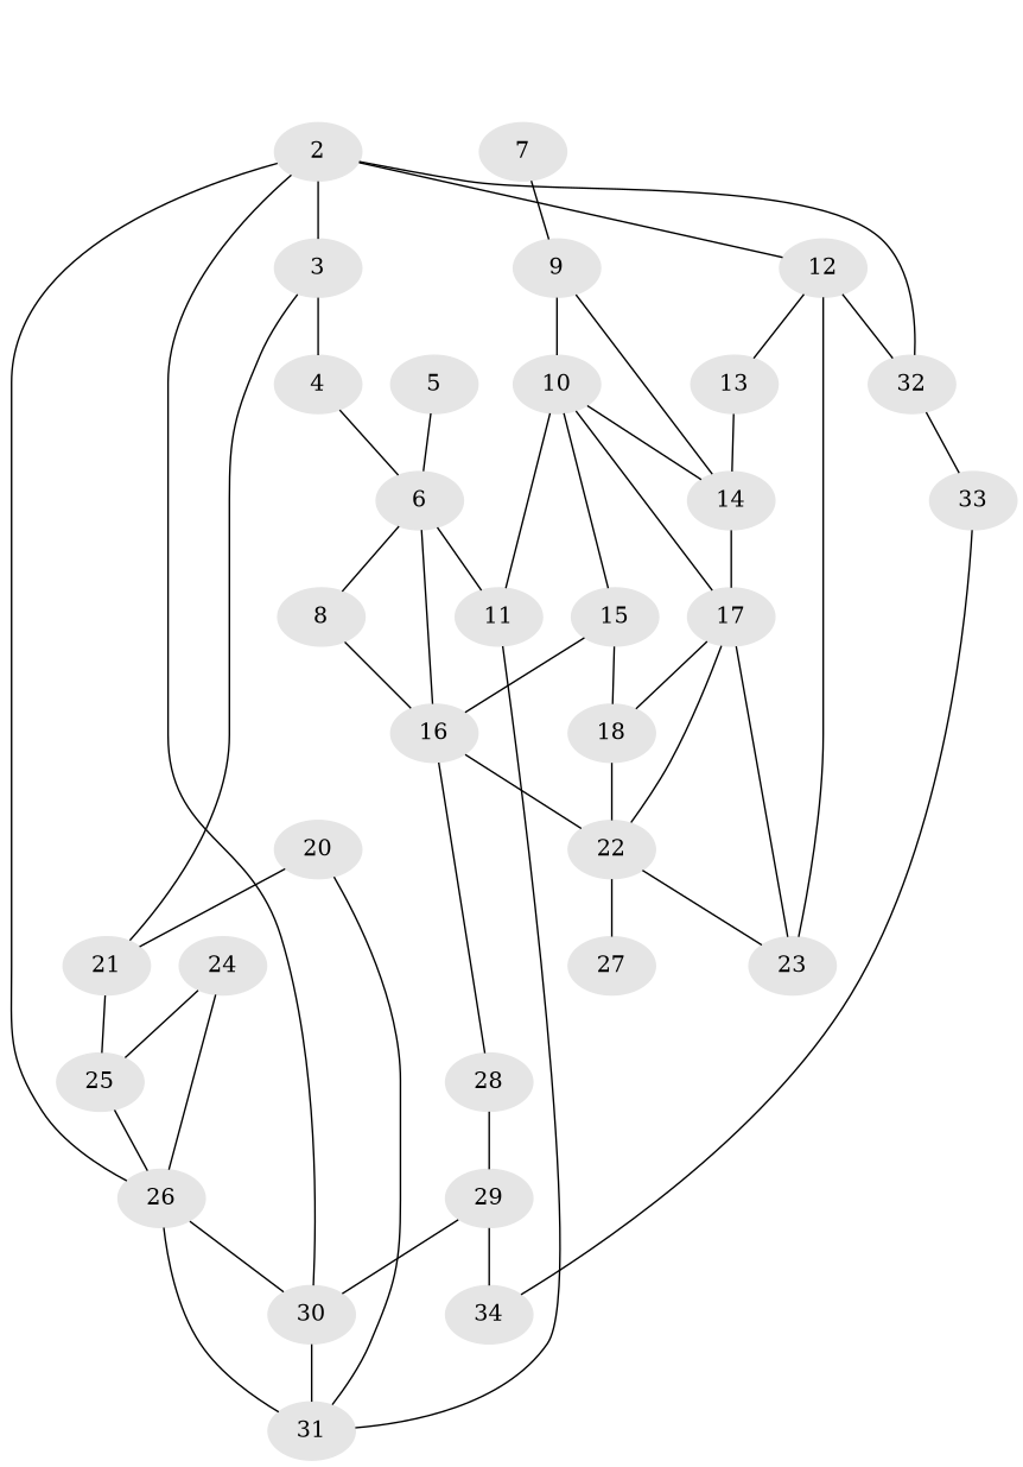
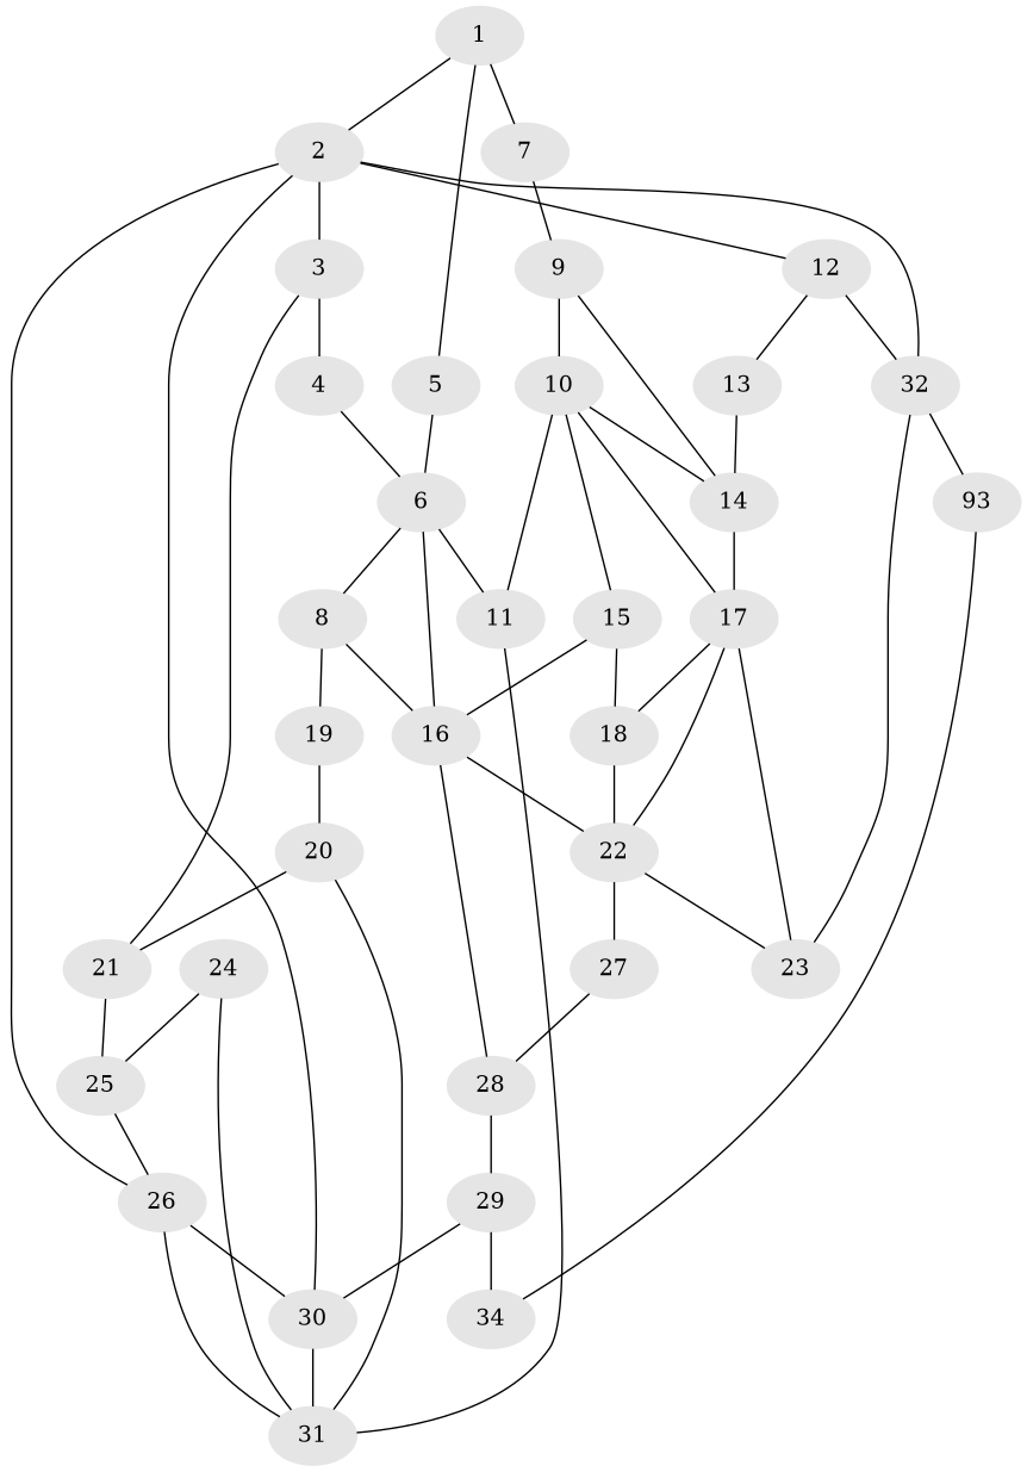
  graph {
    node [color=gray90 style=filled]
    edge [weight=1.0]
+   1
    2
    5
    7
    3
    12
    26
    30
    32
    6
    9
    4
    21
    13
    23
    31
-   33
+   33 [label=93]
    25
    8
    11
    16
+   19
    22
    28
    10
    14
    20
    15
    17
    18
    27
    29
    24
    34
+   1 -- 2
+   1 -- 5
+   1 -- 7 [weight=2.0]
    2 -- 3 [weight=2.0]
    2 -- 12
    2 -- 26 [weight=2.0]
    2 -- 30
    2 -- 32 [weight=2.0]
    5 -- 6 [weight=2.0]
    7 -- 9
    3 -- 4 [weight=2.0]
    3 -- 21 [weight=2.0]
    12 -- 32 [weight=2.0]
    12 -- 13
-   12 -- 23
+   32 -- 23
    26 -- 30 [weight=2.0]
    26 -- 31
    30 -- 31
    32 -- 33 [weight=2.0]
    6 -- 8
    6 -- 11
    6 -- 16
    9 -- 10
    9 -- 14
    4 -- 6
    21 -- 25
    13 -- 14 [weight=2.0]
    33 -- 34
    25 -- 26
    8 -- 16
+   8 -- 19
    11 -- 31
    16 -- 22
    16 -- 28 [weight=2.0]
+   19 -- 20
    22 -- 23
    22 -- 27
    28 -- 29 [weight=2.0]
    10 -- 11 [weight=2.0]
    10 -- 14
    10 -- 15
    10 -- 17
    14 -- 17
    20 -- 21 [weight=2.0]
    20 -- 31
    15 -- 16
    15 -- 18
    17 -- 23
    17 -- 22
    17 -- 18
    18 -- 22 [weight=2.0]
+   27 -- 28 [weight=2.0]
    29 -- 30
    29 -- 34 [weight=2.0]
-   24 -- 26
+   24 -- 31
    24 -- 25
  }
